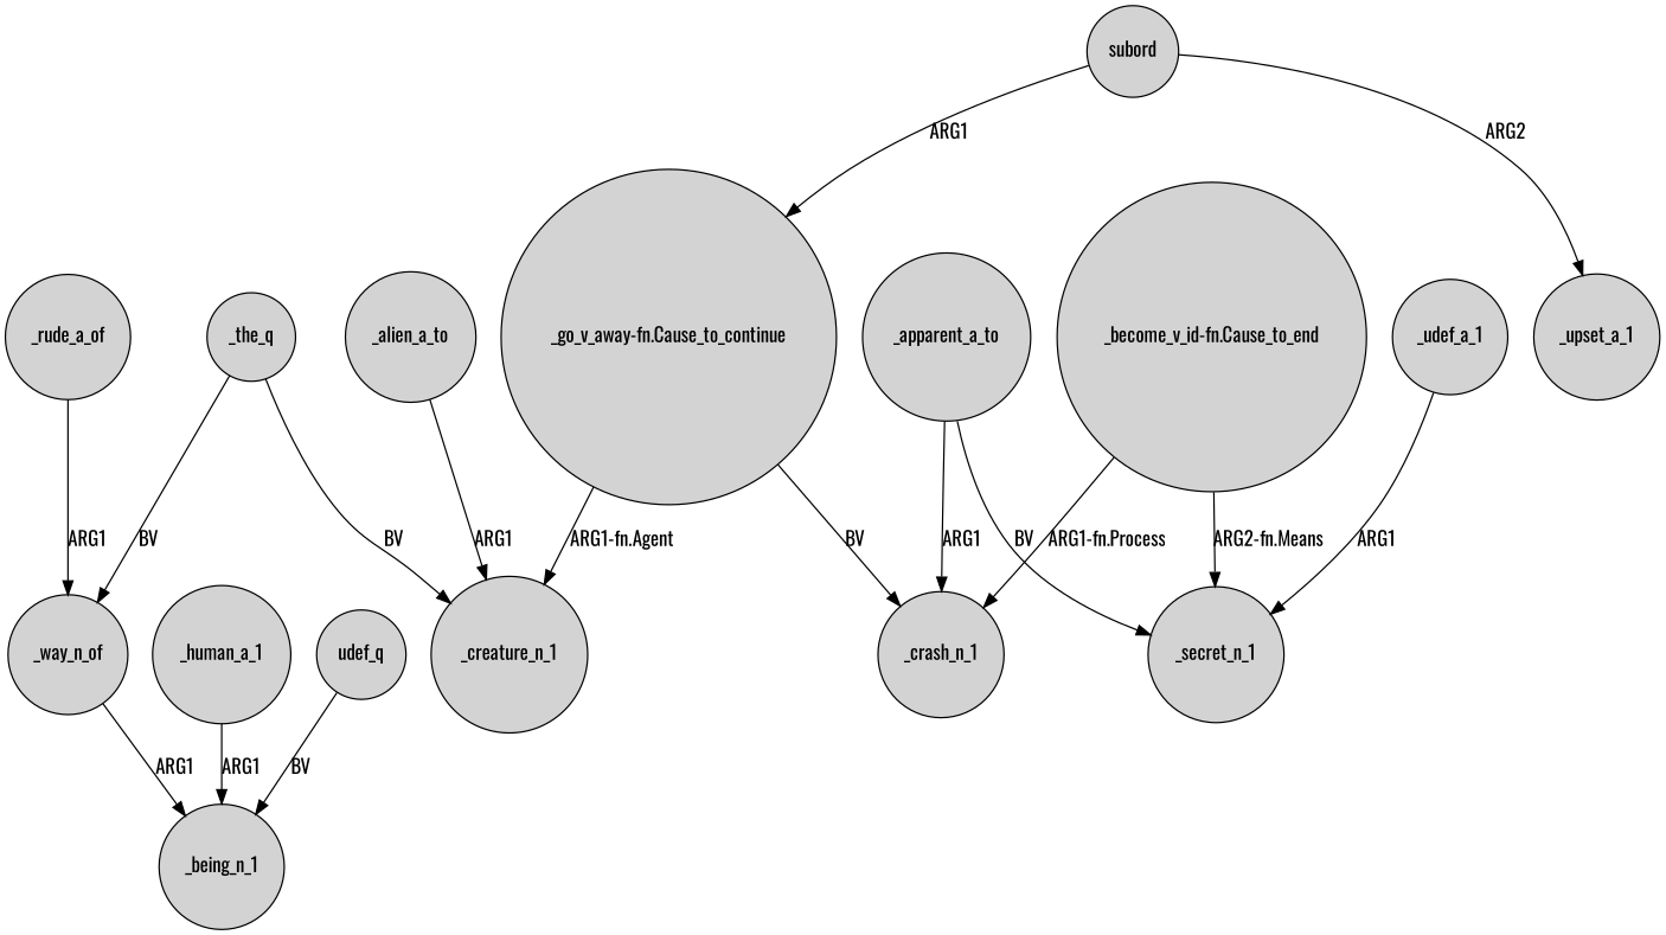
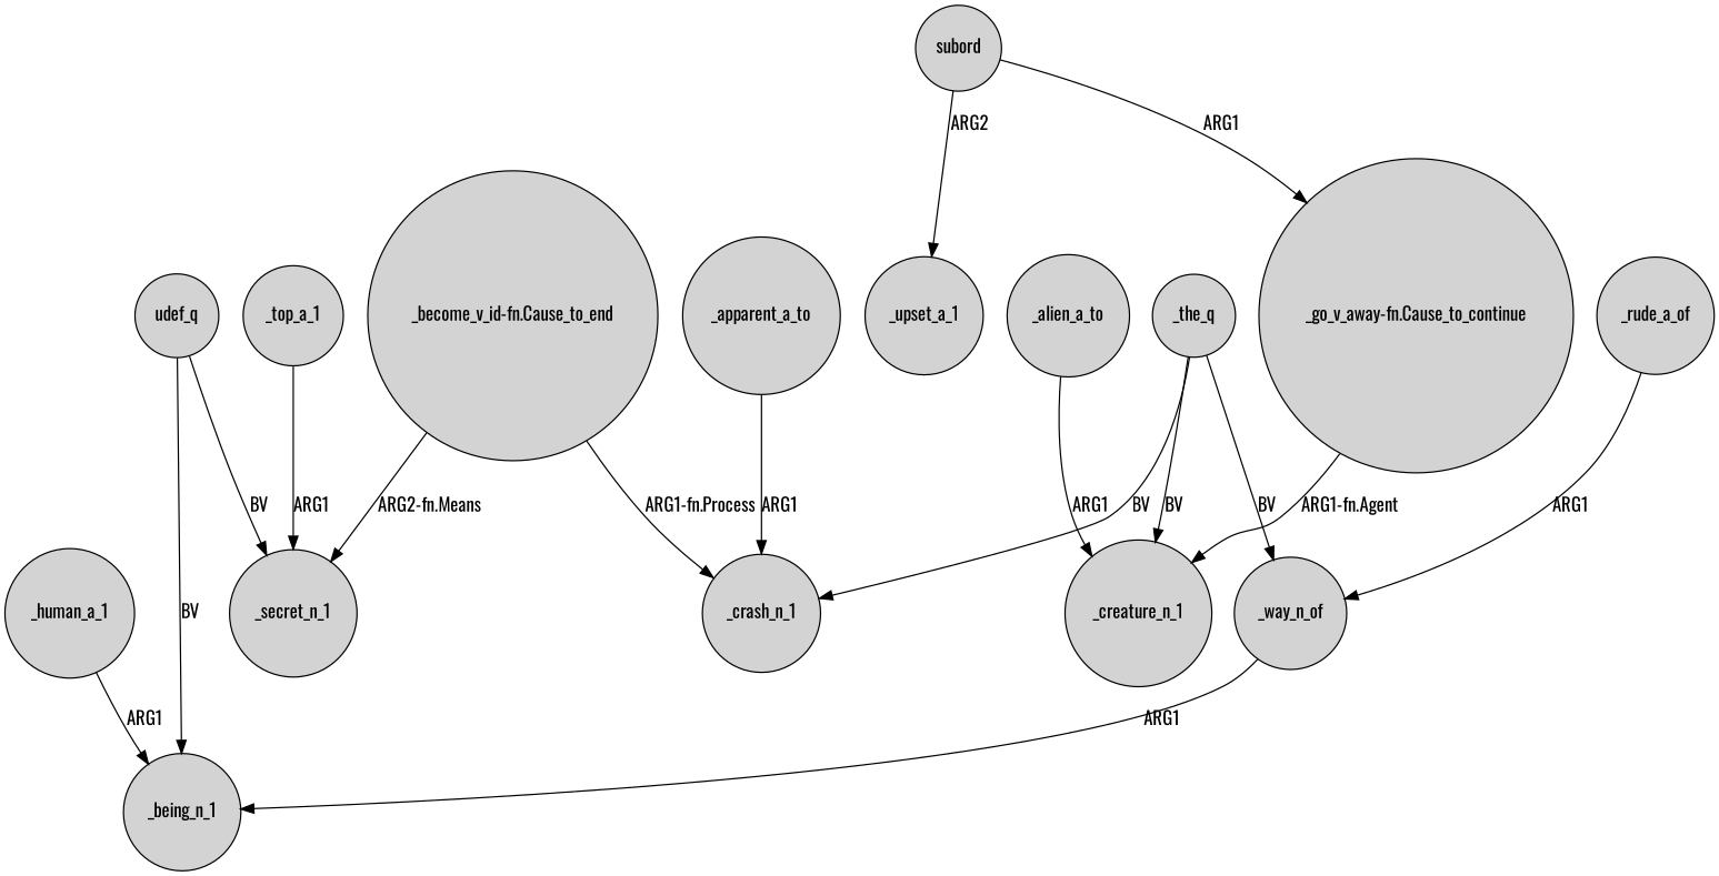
  digraph {
    fontname=Oswald
    node [fontname=Oswald shape=circle style=filled]
    edge [fontname=Oswald]
    _way_n_of
    _being_n_1
    _human_a_1
    subord
    _upset_a_1
    "_go_v_away-fn.Cause_to_continue"
    _creature_n_1
    udef_q
    _secret_n_1
    _the_q
    _crash_n_1
    _apparent_a_to
    _rude_a_of
-   _top_a_1 [label=_udef_a_1]
+   _top_a_1
    "_become_v_id-fn.Cause_to_end"
    _alien_a_to
    _way_n_of -> _being_n_1 [label=ARG1]
    _human_a_1 -> _being_n_1 [label=ARG1]
    subord -> _upset_a_1 [label=ARG2]
    subord -> "_go_v_away-fn.Cause_to_continue" [label=ARG1]
    "_go_v_away-fn.Cause_to_continue" -> _creature_n_1 [label="ARG1-fn.Agent"]
    udef_q -> _being_n_1 [label=BV]
-   _apparent_a_to -> _secret_n_1 [label=BV]
+   udef_q -> _secret_n_1 [label=BV]
    _the_q -> _way_n_of [label=BV]
    _the_q -> _creature_n_1 [label=BV]
-   "_go_v_away-fn.Cause_to_continue" -> _crash_n_1 [label=BV]
+   _the_q -> _crash_n_1 [label=BV]
    _apparent_a_to -> _crash_n_1 [label=ARG1]
    _rude_a_of -> _way_n_of [label=ARG1]
    _top_a_1 -> _secret_n_1 [label=ARG1]
    "_become_v_id-fn.Cause_to_end" -> _secret_n_1 [label="ARG2-fn.Means"]
    "_become_v_id-fn.Cause_to_end" -> _crash_n_1 [label="ARG1-fn.Process"]
    _alien_a_to -> _creature_n_1 [label=ARG1]
  }
